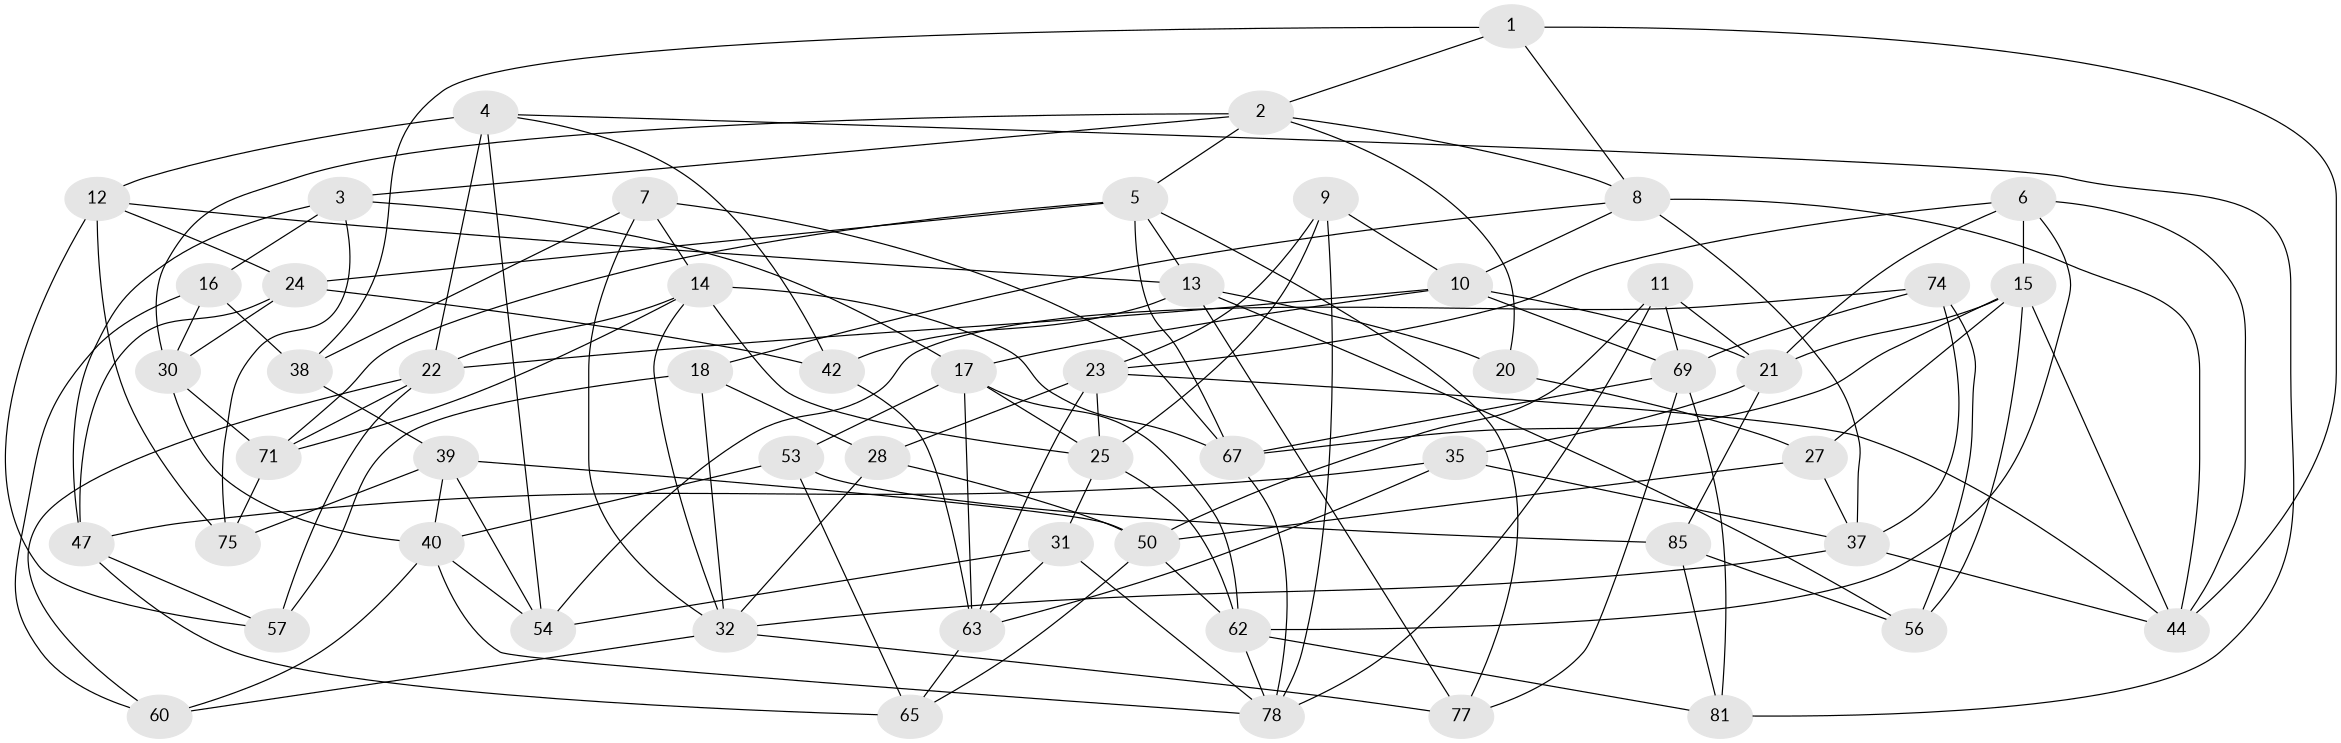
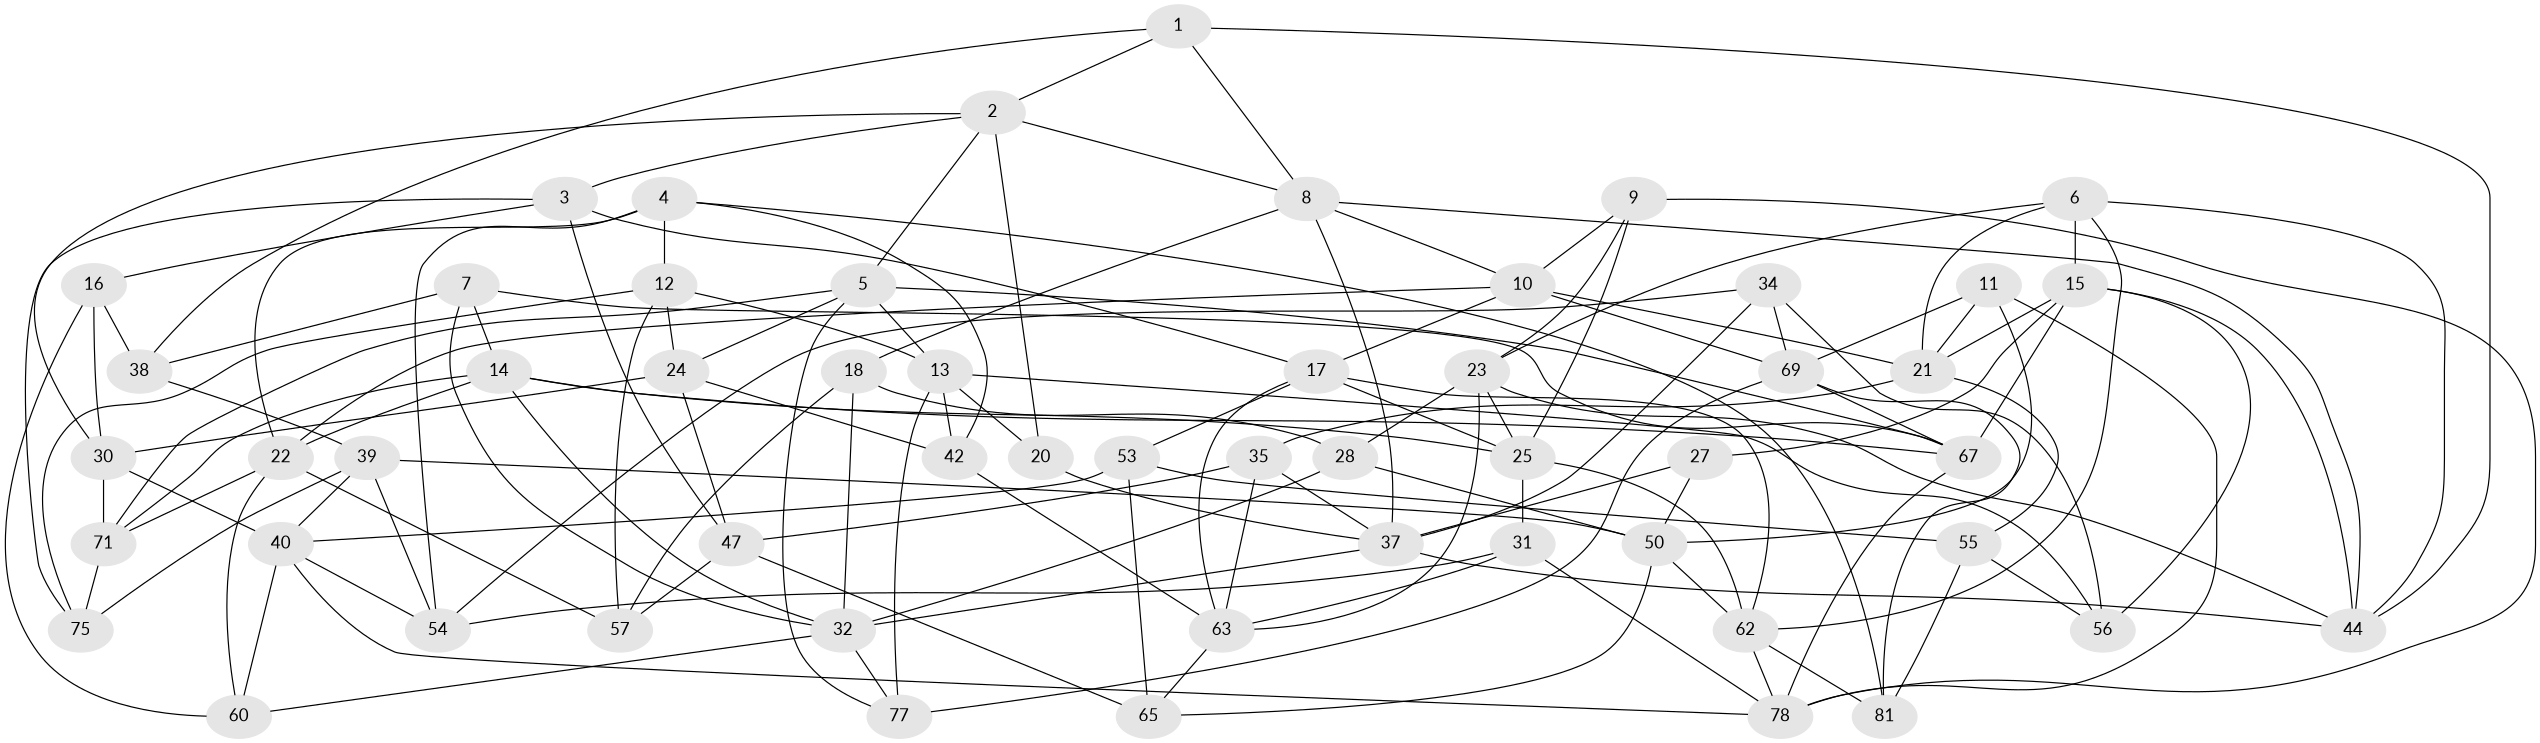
  graph {
    fontname=Lato
    node [color=gray90 fontname=Lato style=filled]
    edge [fontname=Lato]
    2 [super="+19"]
    8 [super="+83"]
    3 [super="+61"]
    5 [super="+36"]
    20
    30 [super="+64"]
    1
    38
    44 [super="+68"]
    10 [super="+51"]
    18
    37 [super="+79"]
    39 [super="+46"]
    16
    17 [super="+29"]
    47 [super="+48"]
    75
    13 [super="+69"]
    24 [super="+74"]
    67 [super="+72"]
    71 [super="+85"]
    77
    27
    n24 [label=40 super="+58"]
    60
    62 [super="+70"]
    25 [super="+40"]
    n28 [label=53]
    63 [super="+82"]
    54 [super="+84"]
    50 [super="+76"]
    57
    65
    4 [super="+52"]
    12 [super="+49"]
    22 [super="+26"]
    42
    81
    56
    78 [super="+86"]
    15 [super="+53"]
    21 [super="+59"]
    6
    23 [super="+41"]
    35
-   55 [label=85]
+   55
    28
    14 [super="+45"]
    32 [super="+80"]
    7
    n51 [label=69 super="+73"]
    9
    31
    11
-   34 [label=74]
+   34
    2 -- 8
    2 -- 3
    2 -- 5
    2 -- 20
    2 -- 30
    8 -- 44
    8 -- 10
    8 -- 18
    8 -- 37
    3 -- 16
    3 -- 17
    3 -- 47
    3 -- 75
    5 -- 13
    5 -- 24
    5 -- 67
    5 -- 71
    5 -- 77
-   20 -- 27
+   20 -- 37
    30 -- 71 [weight=2]
    30 -- n24
    1 -- 2
    1 -- 8
    1 -- 38
    1 -- 44
    38 -- 39
    10 -- 17
    10 -- 22
    10 -- 21
    10 -- n51
    18 -- 57
    18 -- 28
    18 -- 32
    37 -- 44
    37 -- 32
    39 -- 75
    39 -- n24
    39 -- 54
    39 -- 50
    16 -- 30
    16 -- 38
    16 -- 60
    17 -- 62
    17 -- 25
    17 -- n28
    17 -- 63
    47 -- 57
    47 -- 65
    13 -- 20
    13 -- 77
    13 -- 42
    13 -- 56
    24 -- 30
    24 -- 47 [weight=2]
    24 -- 42
    67 -- 78
    71 -- 75
    27 -- 37
    27 -- 50
    n24 -- 60
    n24 -- 54
    n24 -- 78
    62 -- 81
    62 -- 78
    25 -- 62
    25 -- 31
    n28 -- n24
    n28 -- 65
    n28 -- 55
    63 -- 65
    50 -- 62
    50 -- 65
    4 -- 54
    4 -- 12 [weight=2]
    4 -- 22
    4 -- 42
    4 -- 81
    12 -- 75
    12 -- 13
    12 -- 24
    12 -- 57
    22 -- 71
    22 -- 60
    22 -- 57
    42 -- 63
    15 -- 44
    15 -- 67
    15 -- 27
    15 -- 56
    15 -- 21
    21 -- 35
    21 -- 55
    6 -- 44
    6 -- 62
    6 -- 15
    6 -- 21
    6 -- 23
    23 -- 44
    23 -- 25
    23 -- 63
    23 -- 28
    35 -- 37
    35 -- 47
    35 -- 63
    55 -- 81
    55 -- 56
    28 -- 50
    28 -- 32
    14 -- 67
    14 -- 71
    14 -- 25
    14 -- 22
    14 -- 32
    32 -- 77
    32 -- 60
    7 -- 38
    7 -- 67
    7 -- 14
    7 -- 32
    n51 -- 67
    n51 -- 77
    n51 -- 81
    9 -- 10
    9 -- 25
    9 -- 78
    9 -- 23
    31 -- 63
    31 -- 54
    31 -- 78
    11 -- 50
    11 -- 78
    11 -- 21
    11 -- n51
    34 -- 37
    34 -- 54
    34 -- 56
    34 -- n51
  }
